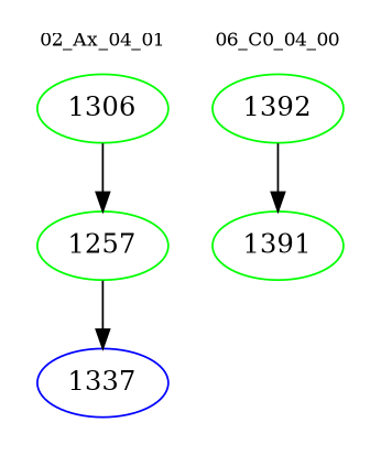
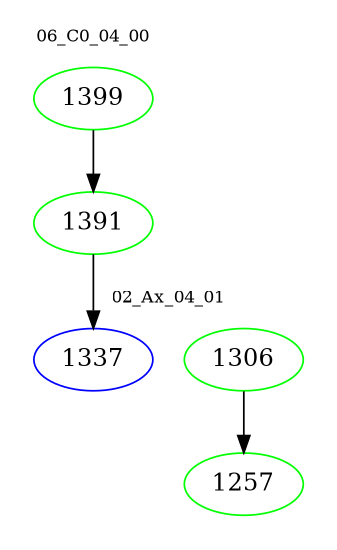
  digraph {
    node [color=green]
    edge [color=black]
    n1 [label=1306]
    n2 [label=1257]
    n3 [color=blue label=1337]
-   n4 [label=1392]
+   n4 [label=1399]
    n5 [label=1391]
    subgraph cluster_1 {
      color=white
      fontsize=10
      label="02_Ax_04_01"
      n1
      n2
      n3
    }
    subgraph cluster_2 {
      color=white
      fontsize=10
      label="06_C0_04_00"
      n4
      n5
    }
    n1 -> n2
-   n2 -> n3
+   n5 -> n3
    n4 -> n5
  }
